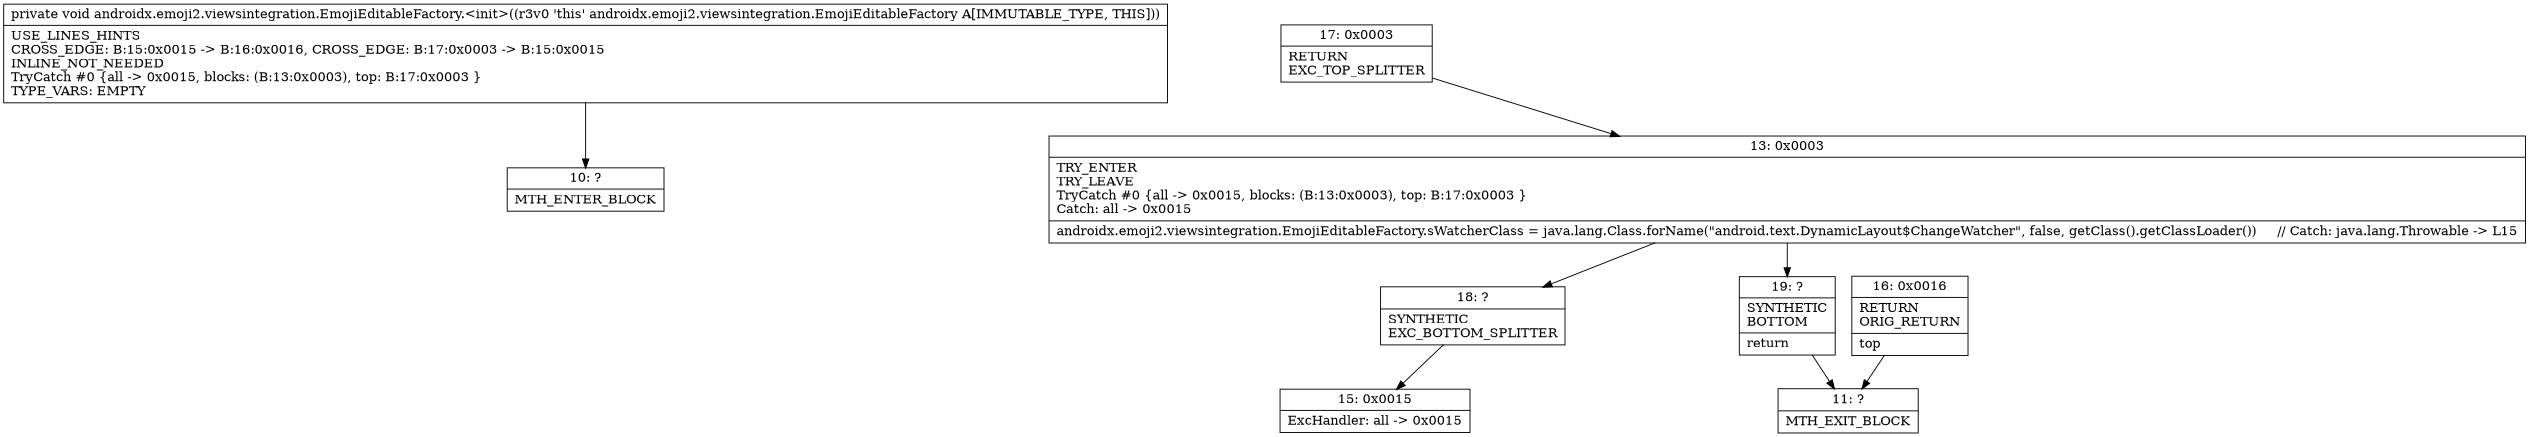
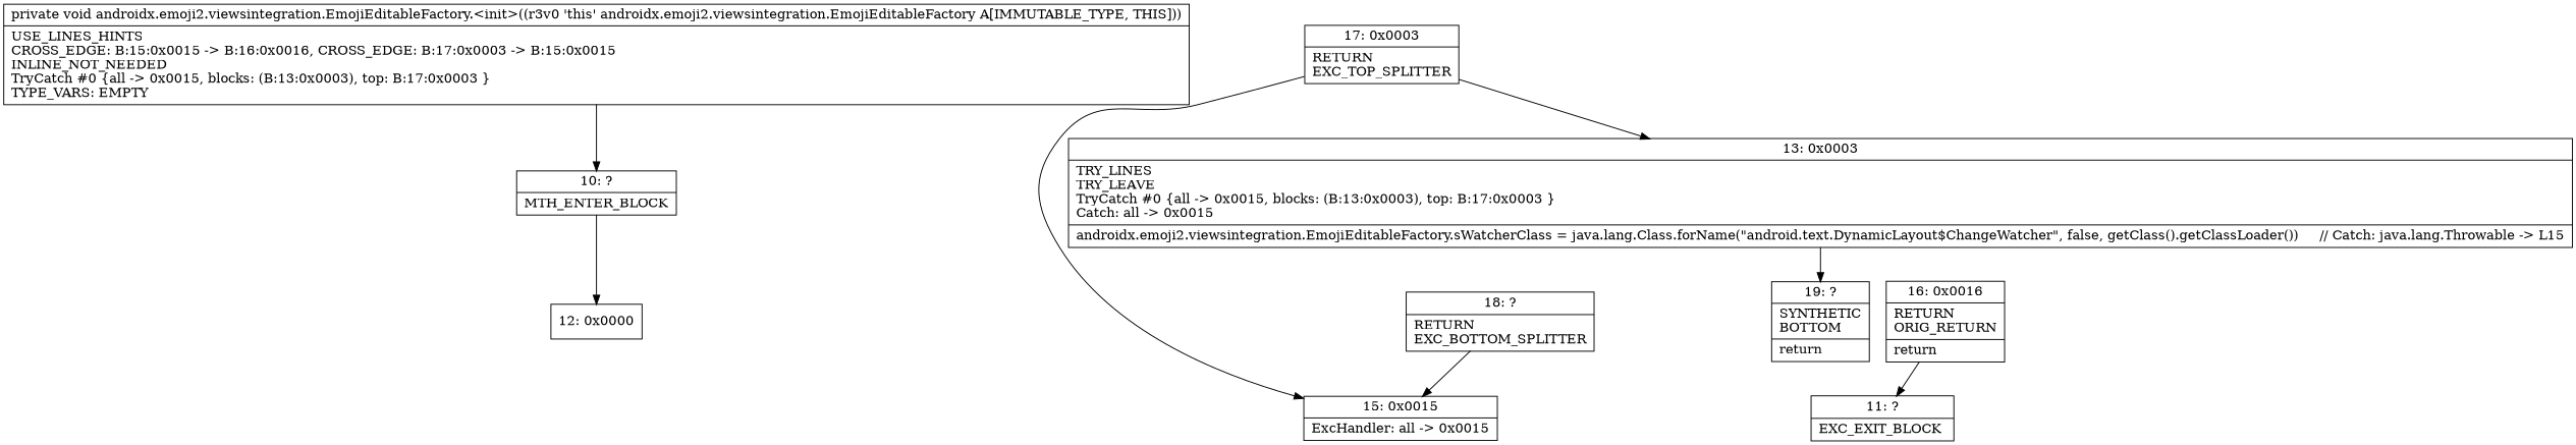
  digraph {
    node [shape=record]
    n1 [label="{10\:\ ?|MTH_ENTER_BLOCK\l}"]
+   n2 [label="{12\:\ 0x0000}"]
    n3 [label="{17\:\ 0x0003|RETURN\lEXC_TOP_SPLITTER\l}"]
-   n4 [label="{13\:\ 0x0003|TRY_ENTER\lTRY_LEAVE\lTryCatch #0 \{all \-\> 0x0015, blocks: (B:13:0x0003), top: B:17:0x0003 \}\lCatch: all \-\> 0x0015\l|androidx.emoji2.viewsintegration.EmojiEditableFactory.sWatcherClass = java.lang.Class.forName(\"android.text.DynamicLayout$ChangeWatcher\", false, getClass().getClassLoader())     \/\/ Catch: java.lang.Throwable \-\> L15\l}"]
+   n4 [label="{13\:\ 0x0003|TRY_LINES\lTRY_LEAVE\lTryCatch #0 \{all \-\> 0x0015, blocks: (B:13:0x0003), top: B:17:0x0003 \}\lCatch: all \-\> 0x0015\l|androidx.emoji2.viewsintegration.EmojiEditableFactory.sWatcherClass = java.lang.Class.forName(\"android.text.DynamicLayout$ChangeWatcher\", false, getClass().getClassLoader())     \/\/ Catch: java.lang.Throwable \-\> L15\l}"]
    n5 [label="{15\:\ 0x0015|ExcHandler: all \-\> 0x0015\l}"]
-   n6 [label="{18\:\ ?|SYNTHETIC\lEXC_BOTTOM_SPLITTER\l}"]
+   n6 [label="{18\:\ ?|RETURN\lEXC_BOTTOM_SPLITTER\l}"]
    n7 [label="{19\:\ ?|SYNTHETIC\lBOTTOM\l|return\l}"]
-   n8 [label="{11\:\ ?|MTH_EXIT_BLOCK\l}"]
-   n9 [label="{16\:\ 0x0016|RETURN\lORIG_RETURN\l|top\l}"]
+   n8 [label="{11\:\ ?|EXC_EXIT_BLOCK\l}"]
+   n9 [label="{16\:\ 0x0016|RETURN\lORIG_RETURN\l|return\l}"]
    n10 [label="{private void androidx.emoji2.viewsintegration.EmojiEditableFactory.\<init\>((r3v0 'this' androidx.emoji2.viewsintegration.EmojiEditableFactory A[IMMUTABLE_TYPE, THIS]))  | USE_LINES_HINTS\lCROSS_EDGE: B:15:0x0015 \-\> B:16:0x0016, CROSS_EDGE: B:17:0x0003 \-\> B:15:0x0015\lINLINE_NOT_NEEDED\lTryCatch #0 \{all \-\> 0x0015, blocks: (B:13:0x0003), top: B:17:0x0003 \}\lTYPE_VARS: EMPTY\l}"]
+   n1 -> n2
    n3 -> n4
-   n4 -> n6
+   n3 -> n5
    n4 -> n7
    n6 -> n5
-   n7 -> n8
    n9 -> n8
    n10 -> n1
  }
